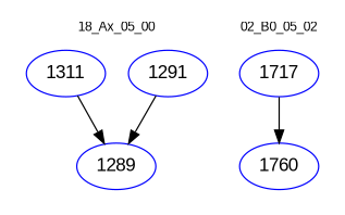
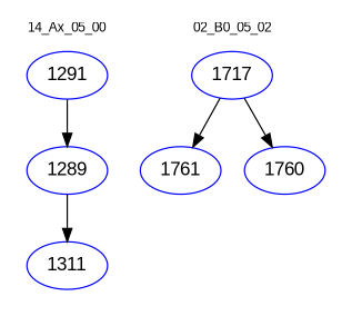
  digraph {
    fontname="Liberation Sans"
    node [color=blue fontname="Liberation Sans"]
    edge [color=black fontname="Liberation Sans"]
    n1 [label=1289]
    n2 [label=1291]
    n3 [label=1311]
    n4 [label=1717]
+   n5 [label=1761]
    n6 [label=1760]
    subgraph cluster_1 {
      color=white
      fontsize=10
-     label="18_Ax_05_00"
+     label="14_Ax_05_00"
      n1
      n2
      n3
    }
    subgraph cluster_2 {
      color=white
      fontsize=10
      label="02_B0_05_02"
      n4
+     n5
      n6
    }
-   n3 -> n1
+   n1 -> n3
    n2 -> n1
+   n4 -> n5
    n4 -> n6
  }
